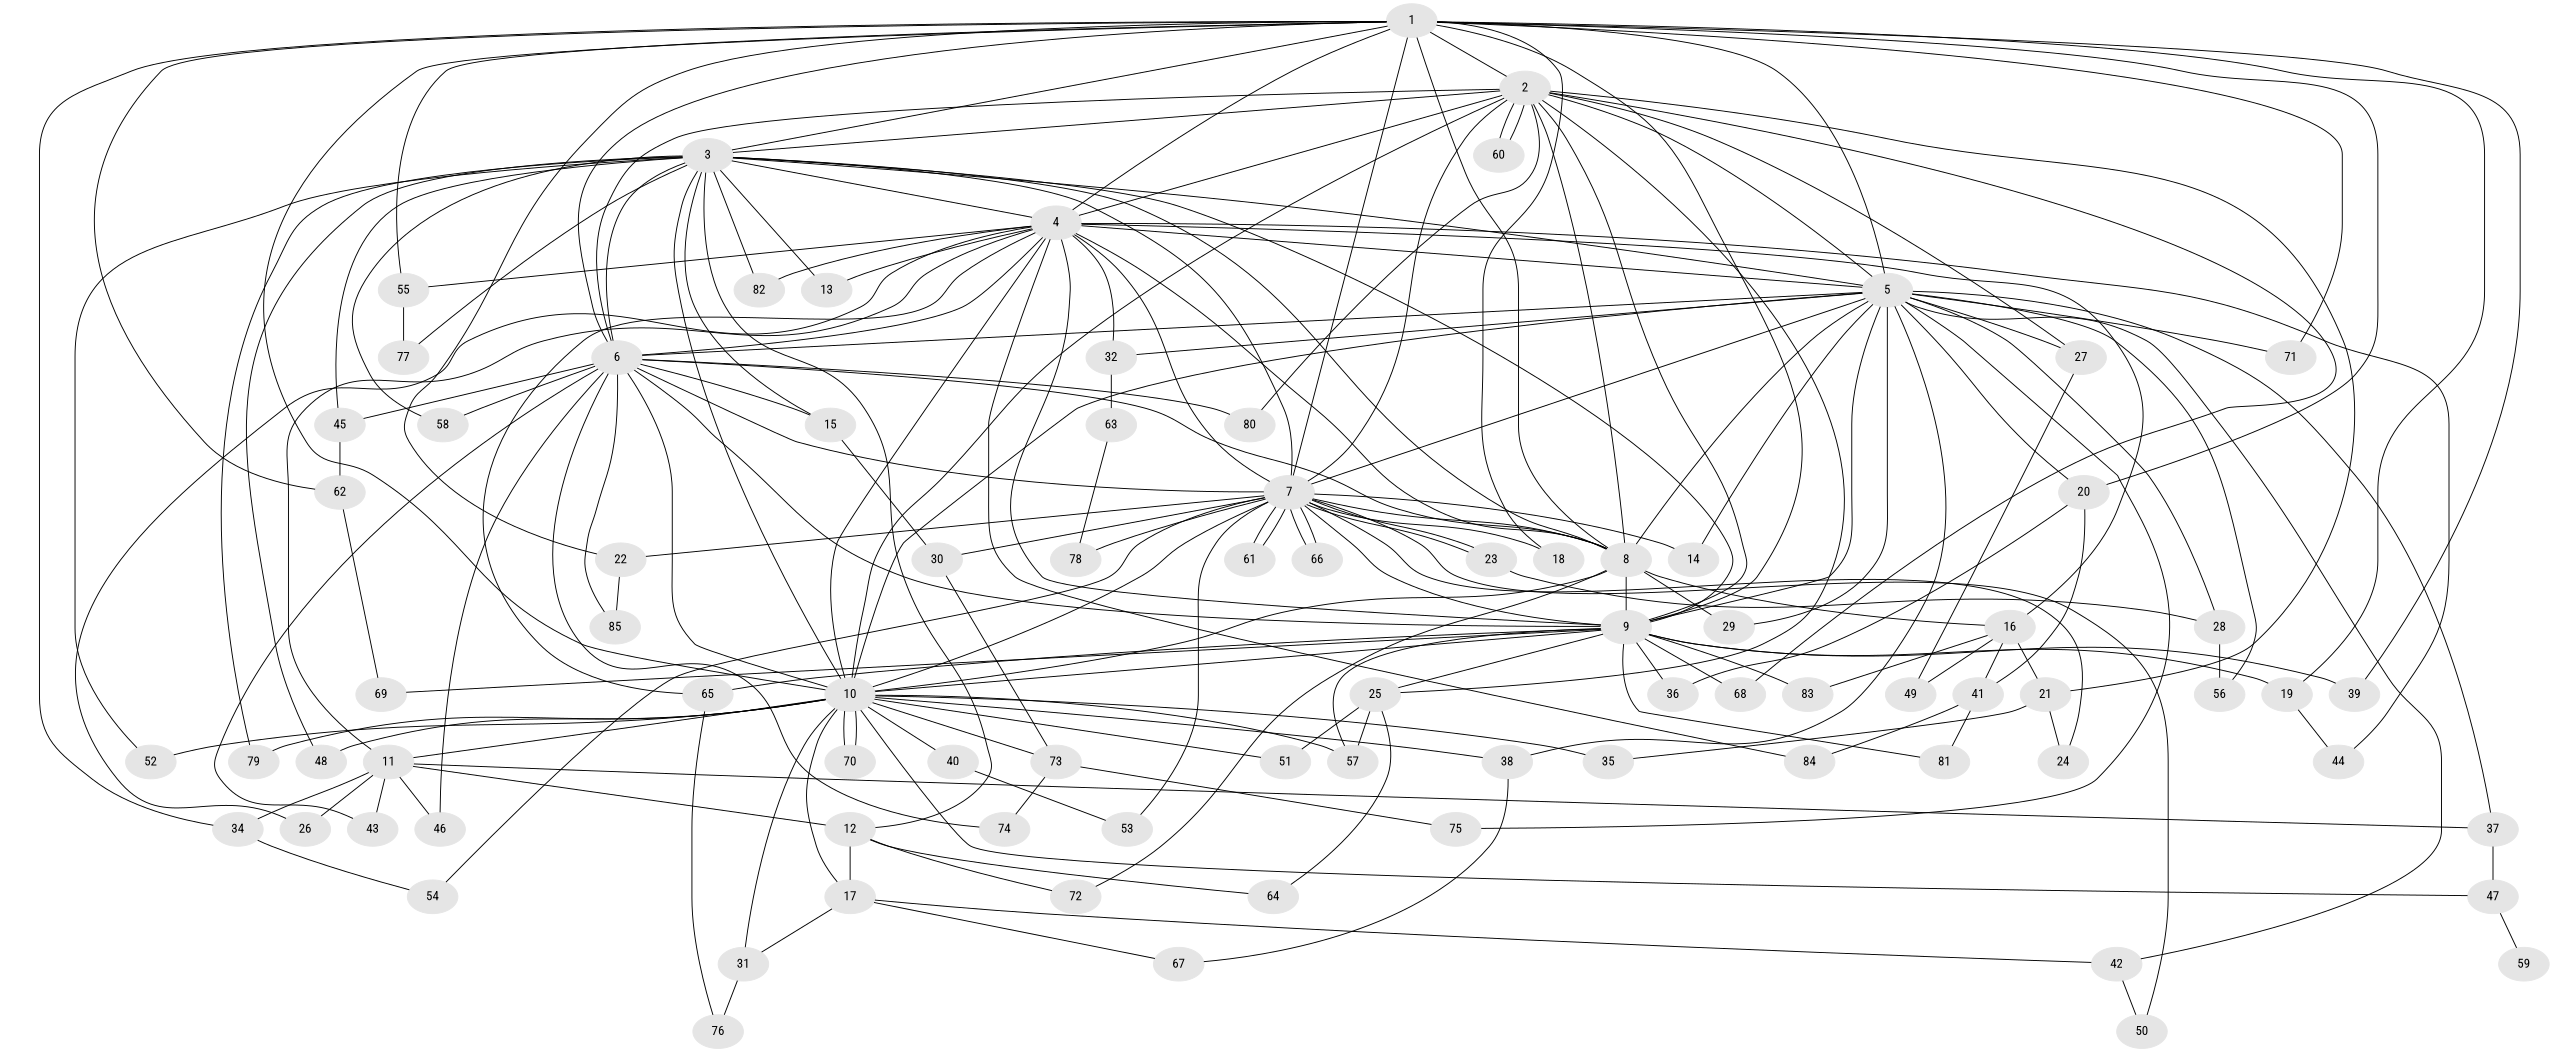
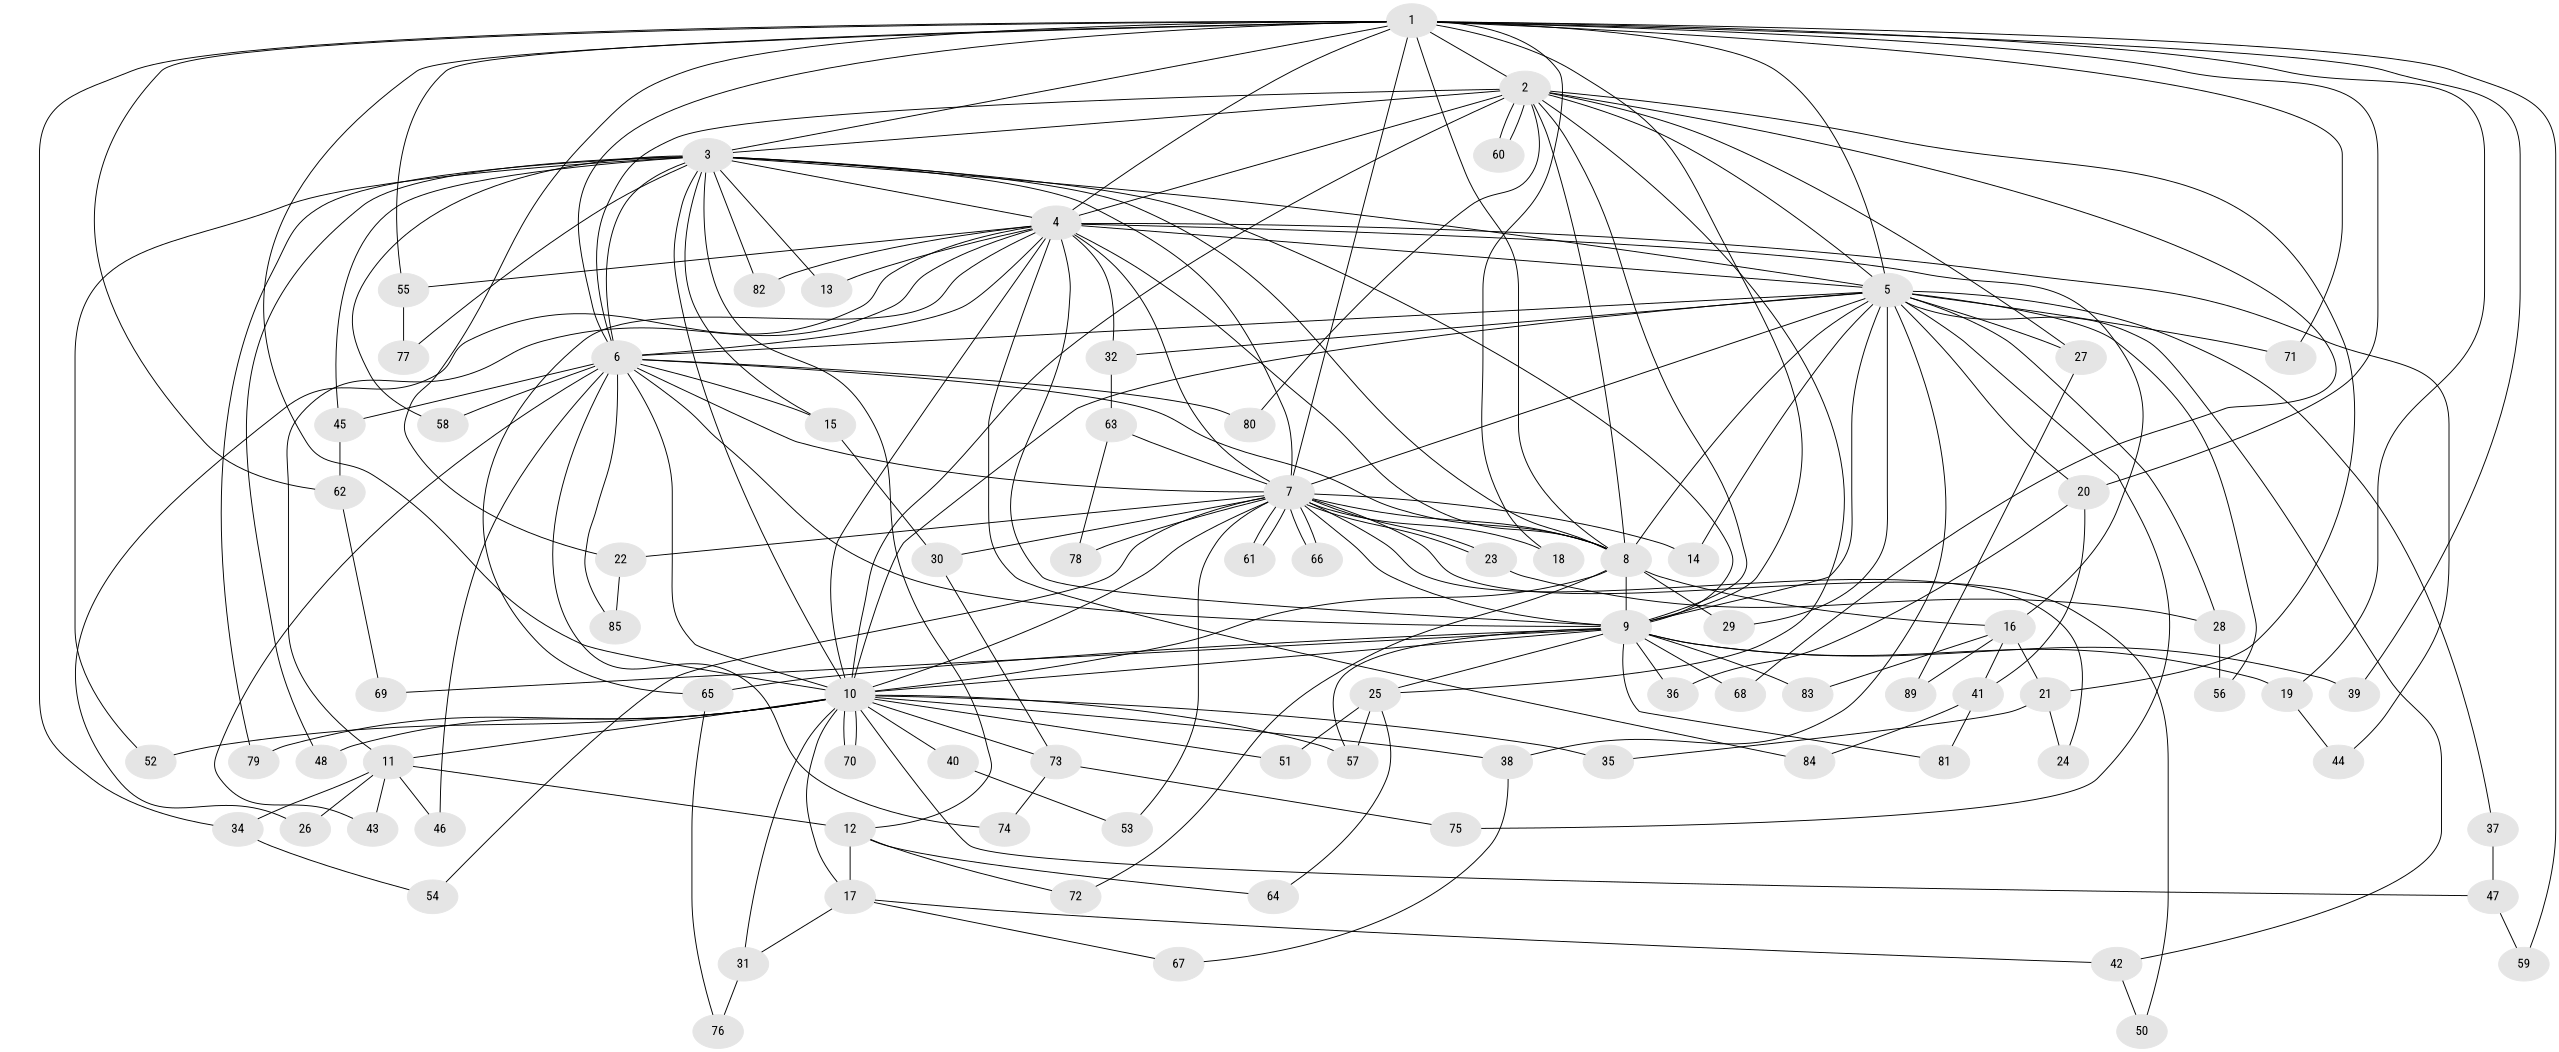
  graph {
    fontname="Roboto Condensed"
    node [color=gray90 fontname="Roboto Condensed" style=filled]
    edge [fontname="Roboto Condensed"]
    1
    2
    3
    4
    5
    6
    7
    8
    9
    10
    18
    19
    20
    22
    34
    39
    55
    59
    62
    71
    21
    25
    27
    60
    68
    80
    12
    13
    15
    45
    48
    52
    58
    77
    79
    82
    11
    16
    26
    32
    44
    65
    84
    14
    28
    29
    37
    38
    42
    56
    75
    43
    46
    74
    85
    23
    24
    30
    50
    53
    54
    61
    66
    78
    72
    36
    69
    81
    83
    57
    40
    17
    31
    35
    47
    51
    70
    73
    41
    64
-   49
+   49 [label=89]
    63
    76
    67
    1 -- 2
    1 -- 3
    1 -- 4
    1 -- 5
    1 -- 6
    1 -- 7
    1 -- 8
    1 -- 9
    1 -- 10
    1 -- 18
    1 -- 19
    1 -- 20
    1 -- 22
    1 -- 34
    1 -- 39
    1 -- 55
+   1 -- 59
    1 -- 62
    1 -- 71
    2 -- 3
    2 -- 4
    2 -- 5
    2 -- 6
-   2 -- 7
+   63 -- 7
    2 -- 8
    2 -- 9
    2 -- 10
    2 -- 21
    2 -- 25
    2 -- 27
    2 -- 60
    2 -- 60
    2 -- 68
    2 -- 80
    3 -- 4
    3 -- 5
    3 -- 6
    3 -- 7
    3 -- 8
    3 -- 9
    3 -- 10
    3 -- 12
    3 -- 13
    3 -- 15
    3 -- 45
    3 -- 48
    3 -- 52
    3 -- 58
    3 -- 77
    3 -- 79
    3 -- 82
    4 -- 5
    4 -- 6
    4 -- 7
    4 -- 8
    4 -- 9
    4 -- 10
    4 -- 55
    4 -- 13
    4 -- 82
    4 -- 11
    4 -- 16
    4 -- 26
    4 -- 32
    4 -- 44
    4 -- 65
    4 -- 84
    5 -- 6
    5 -- 7
    5 -- 8
    5 -- 9
    5 -- 10
    5 -- 20
    5 -- 71
    5 -- 27
    5 -- 32
    5 -- 14
    5 -- 28
    5 -- 29
    5 -- 37
    5 -- 38
    5 -- 42
    5 -- 56
    5 -- 75
    6 -- 7
    6 -- 8
    6 -- 9
    6 -- 10
    6 -- 80
    6 -- 15
    6 -- 45
    6 -- 58
    6 -- 43
    6 -- 46
    6 -- 74
    6 -- 85
    7 -- 8
    7 -- 9
    7 -- 10
    7 -- 18
    7 -- 22
    7 -- 14
    7 -- 23
    7 -- 23
    7 -- 24
    7 -- 30
    7 -- 50
    7 -- 53
    7 -- 54
    7 -- 61
    7 -- 61
    7 -- 66
    7 -- 66
    7 -- 78
    8 -- 9
    8 -- 10
    8 -- 16
    8 -- 29
    8 -- 72
    9 -- 10
    9 -- 19
    9 -- 39
    9 -- 25
    9 -- 68
    9 -- 65
    9 -- 36
    9 -- 69
    9 -- 81
    9 -- 83
    9 -- 57
    10 -- 48
    10 -- 52
    10 -- 79
    10 -- 11
    10 -- 38
    10 -- 57
    10 -- 40
    10 -- 17
    10 -- 31
    10 -- 35
    10 -- 47
    10 -- 51
    10 -- 70
    10 -- 70
    10 -- 73
    19 -- 44
    20 -- 36
    20 -- 41
    22 -- 85
    34 -- 54
    55 -- 77
    62 -- 69
    21 -- 24
    21 -- 35
    25 -- 57
    25 -- 51
    25 -- 64
    27 -- 49
    12 -- 72
    12 -- 17
    12 -- 64
    15 -- 30
    45 -- 62
    11 -- 34
    11 -- 12
    11 -- 26
-   11 -- 37
    11 -- 43
    11 -- 46
    16 -- 21
    16 -- 83
    16 -- 41
    16 -- 49
    32 -- 63
    65 -- 76
    28 -- 56
    37 -- 47
    38 -- 67
    42 -- 50
    23 -- 28
    30 -- 73
    40 -- 53
    17 -- 42
    17 -- 31
    17 -- 67
    31 -- 76
    47 -- 59
    73 -- 75
    73 -- 74
    41 -- 84
    41 -- 81
    63 -- 78
  }
